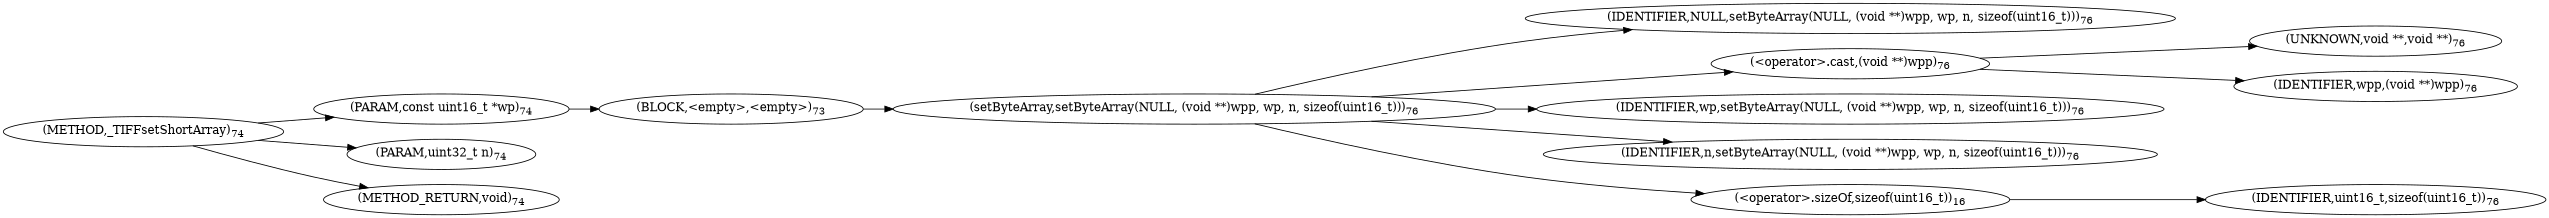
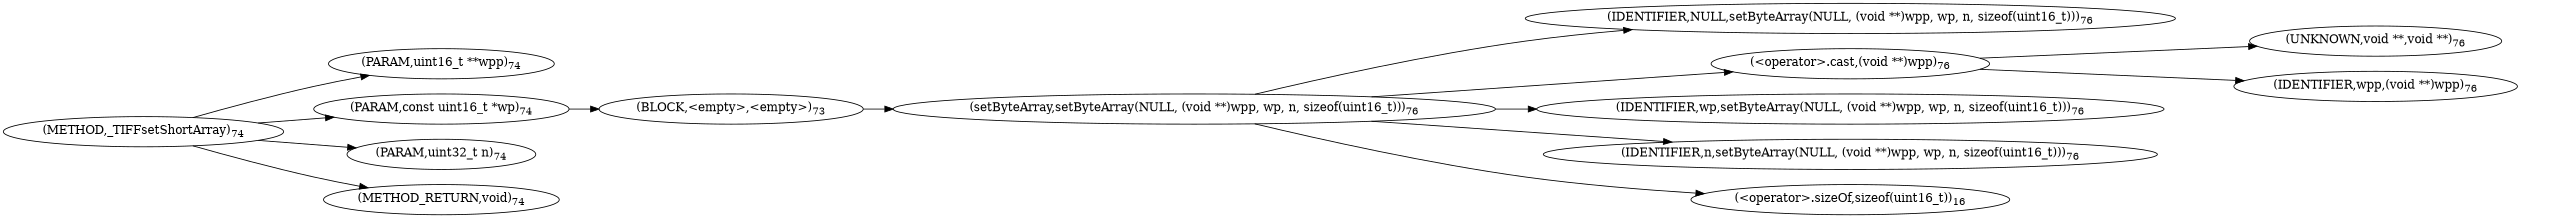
  digraph {
    rankdir=LR
    n1 [label=<(METHOD,_TIFFsetShortArray)<SUB>74</SUB>>]
+   n2 [label=<(PARAM,uint16_t **wpp)<SUB>74</SUB>>]
    n3 [label=<(PARAM,const uint16_t *wp)<SUB>74</SUB>>]
    n4 [label=<(PARAM,uint32_t n)<SUB>74</SUB>>]
    n5 [label=<(METHOD_RETURN,void)<SUB>74</SUB>>]
    n6 [label=<(BLOCK,&lt;empty&gt;,&lt;empty&gt;)<SUB>73</SUB>>]
    n7 [label=<(setByteArray,setByteArray(NULL, (void **)wpp, wp, n, sizeof(uint16_t)))<SUB>76</SUB>>]
    n8 [label=<(IDENTIFIER,NULL,setByteArray(NULL, (void **)wpp, wp, n, sizeof(uint16_t)))<SUB>76</SUB>>]
    n9 [label=<(&lt;operator&gt;.cast,(void **)wpp)<SUB>76</SUB>>]
    n10 [label=<(IDENTIFIER,wp,setByteArray(NULL, (void **)wpp, wp, n, sizeof(uint16_t)))<SUB>76</SUB>>]
    n11 [label=<(IDENTIFIER,n,setByteArray(NULL, (void **)wpp, wp, n, sizeof(uint16_t)))<SUB>76</SUB>>]
    n12 [label=<(&lt;operator&gt;.sizeOf,sizeof(uint16_t))<SUB>16</SUB>>]
    n13 [label=<(UNKNOWN,void **,void **)<SUB>76</SUB>>]
    n14 [label=<(IDENTIFIER,wpp,(void **)wpp)<SUB>76</SUB>>]
-   n15 [label=<(IDENTIFIER,uint16_t,sizeof(uint16_t))<SUB>76</SUB>>]
+   n1 -> n2
    n1 -> n3
    n1 -> n4
    n1 -> n5
    n3 -> n6
    n6 -> n7
    n7 -> n8
    n7 -> n9
    n7 -> n10
    n7 -> n11
    n7 -> n12
    n9 -> n13
    n9 -> n14
-   n12 -> n15
  }
